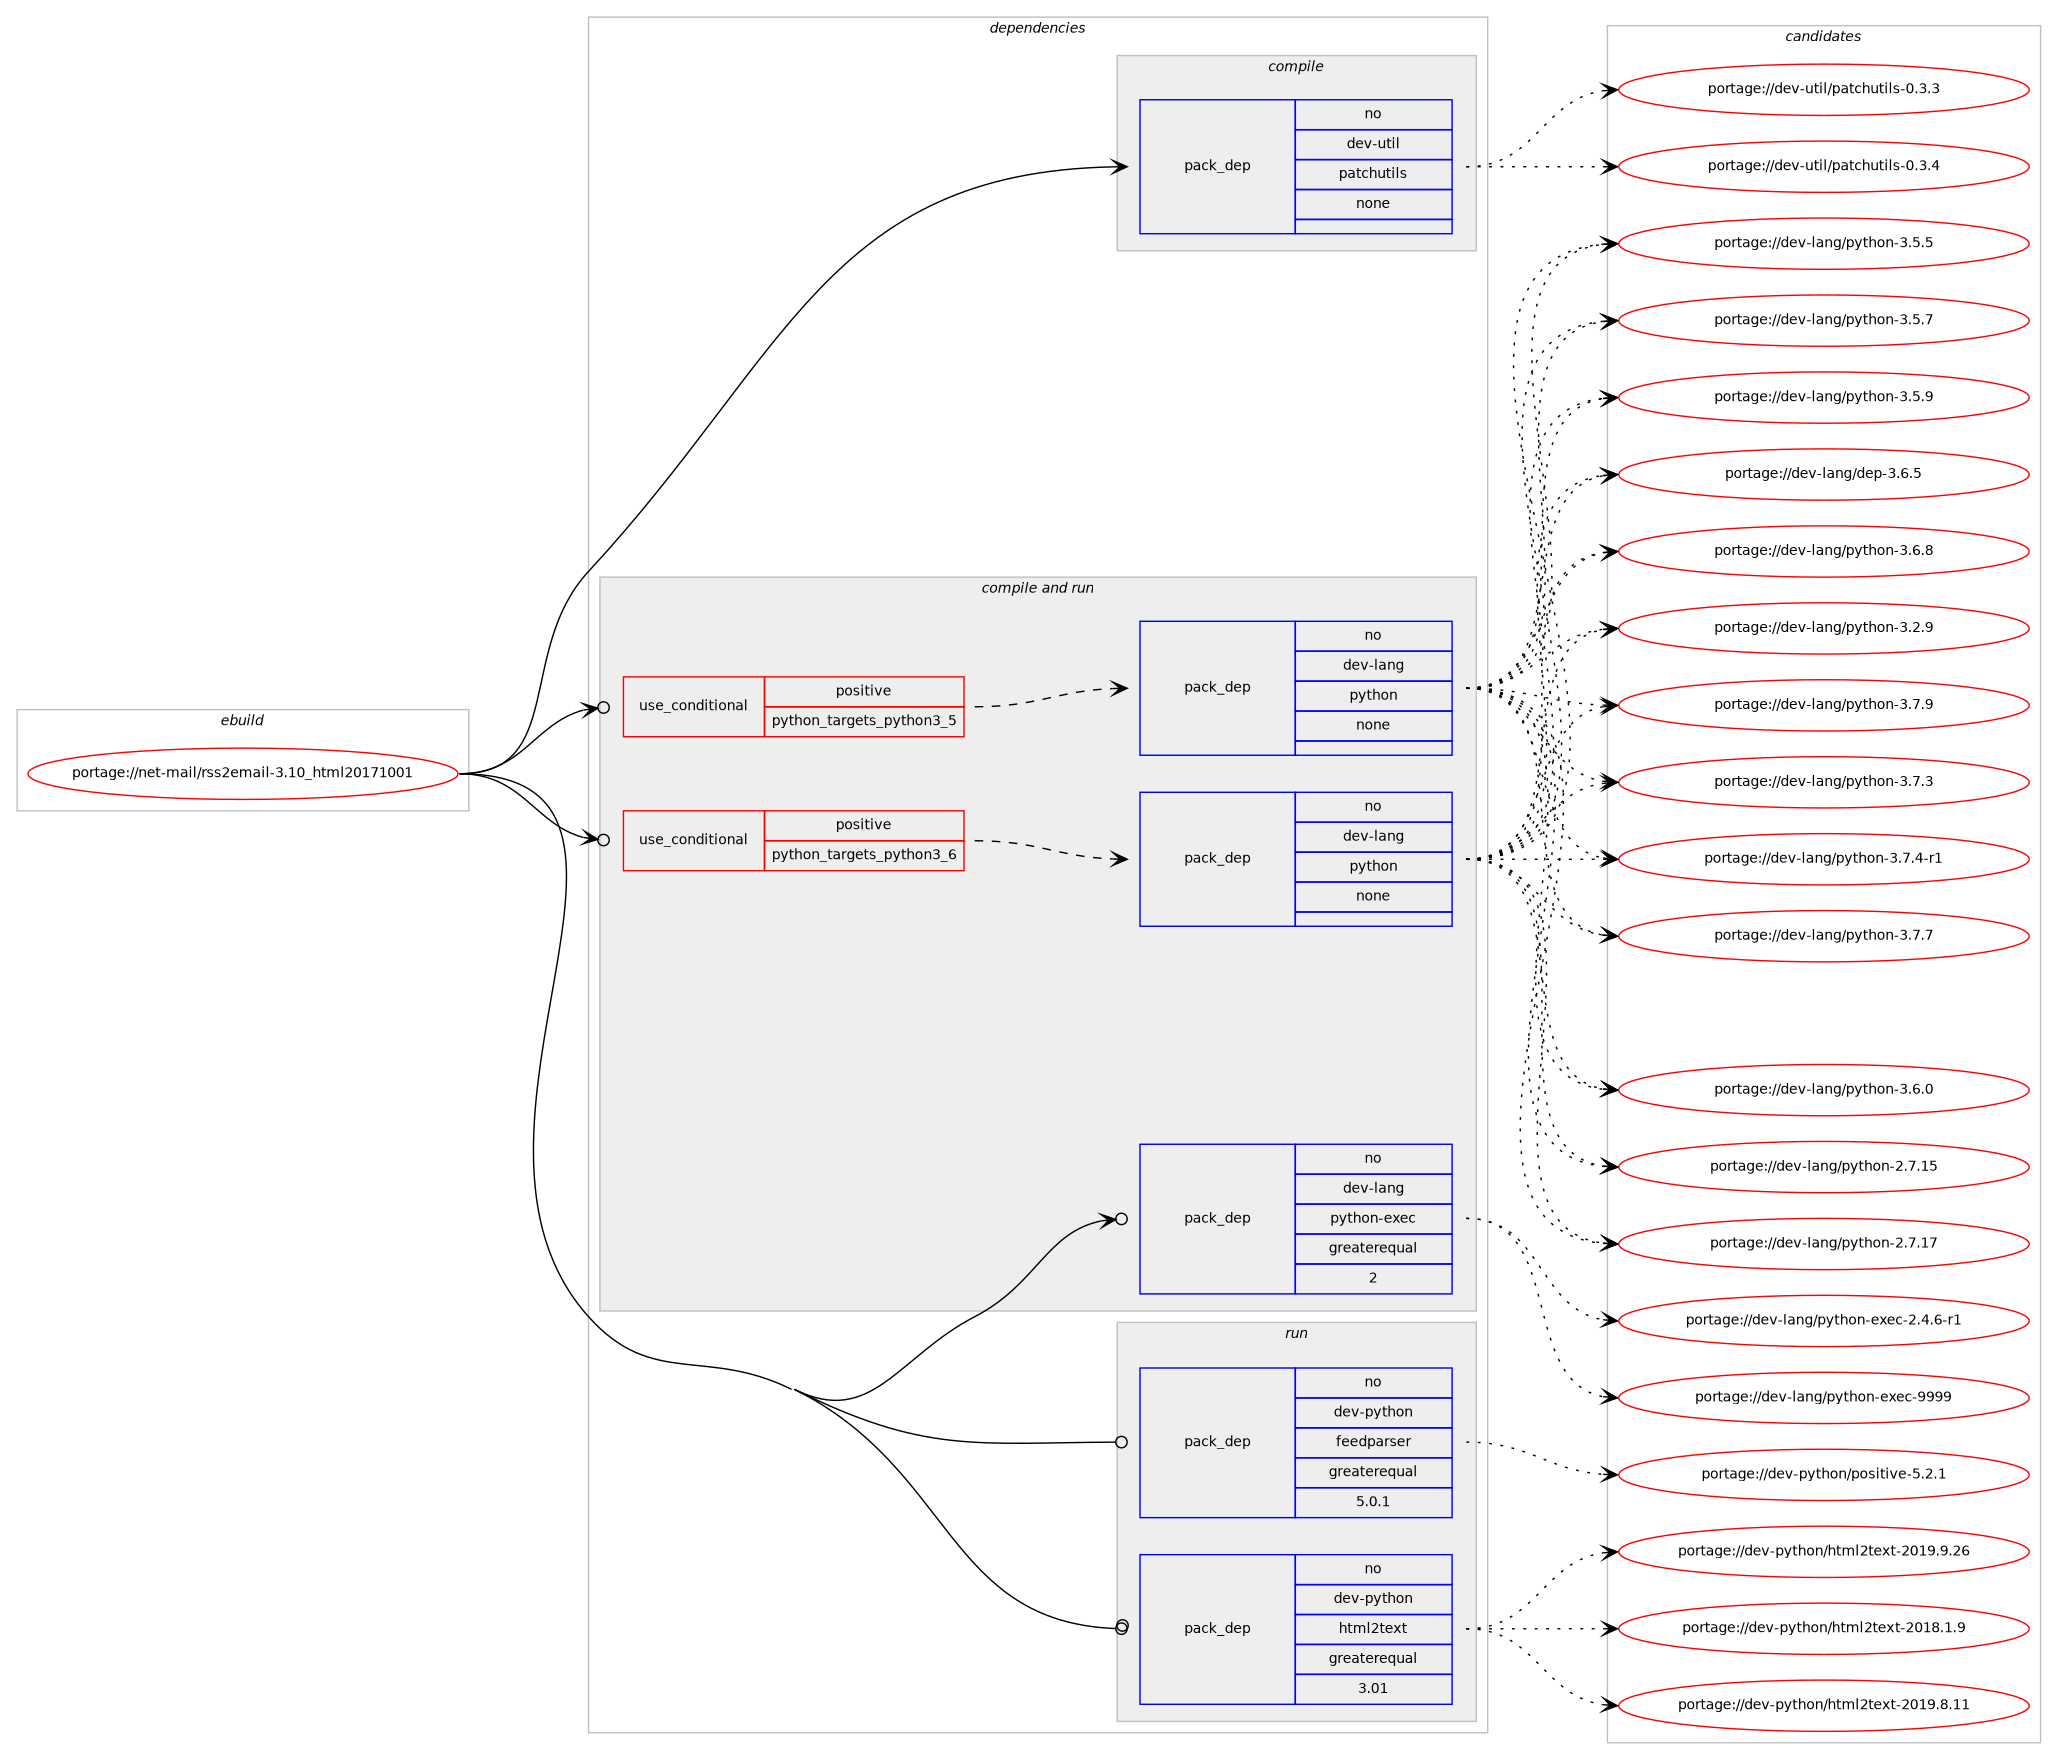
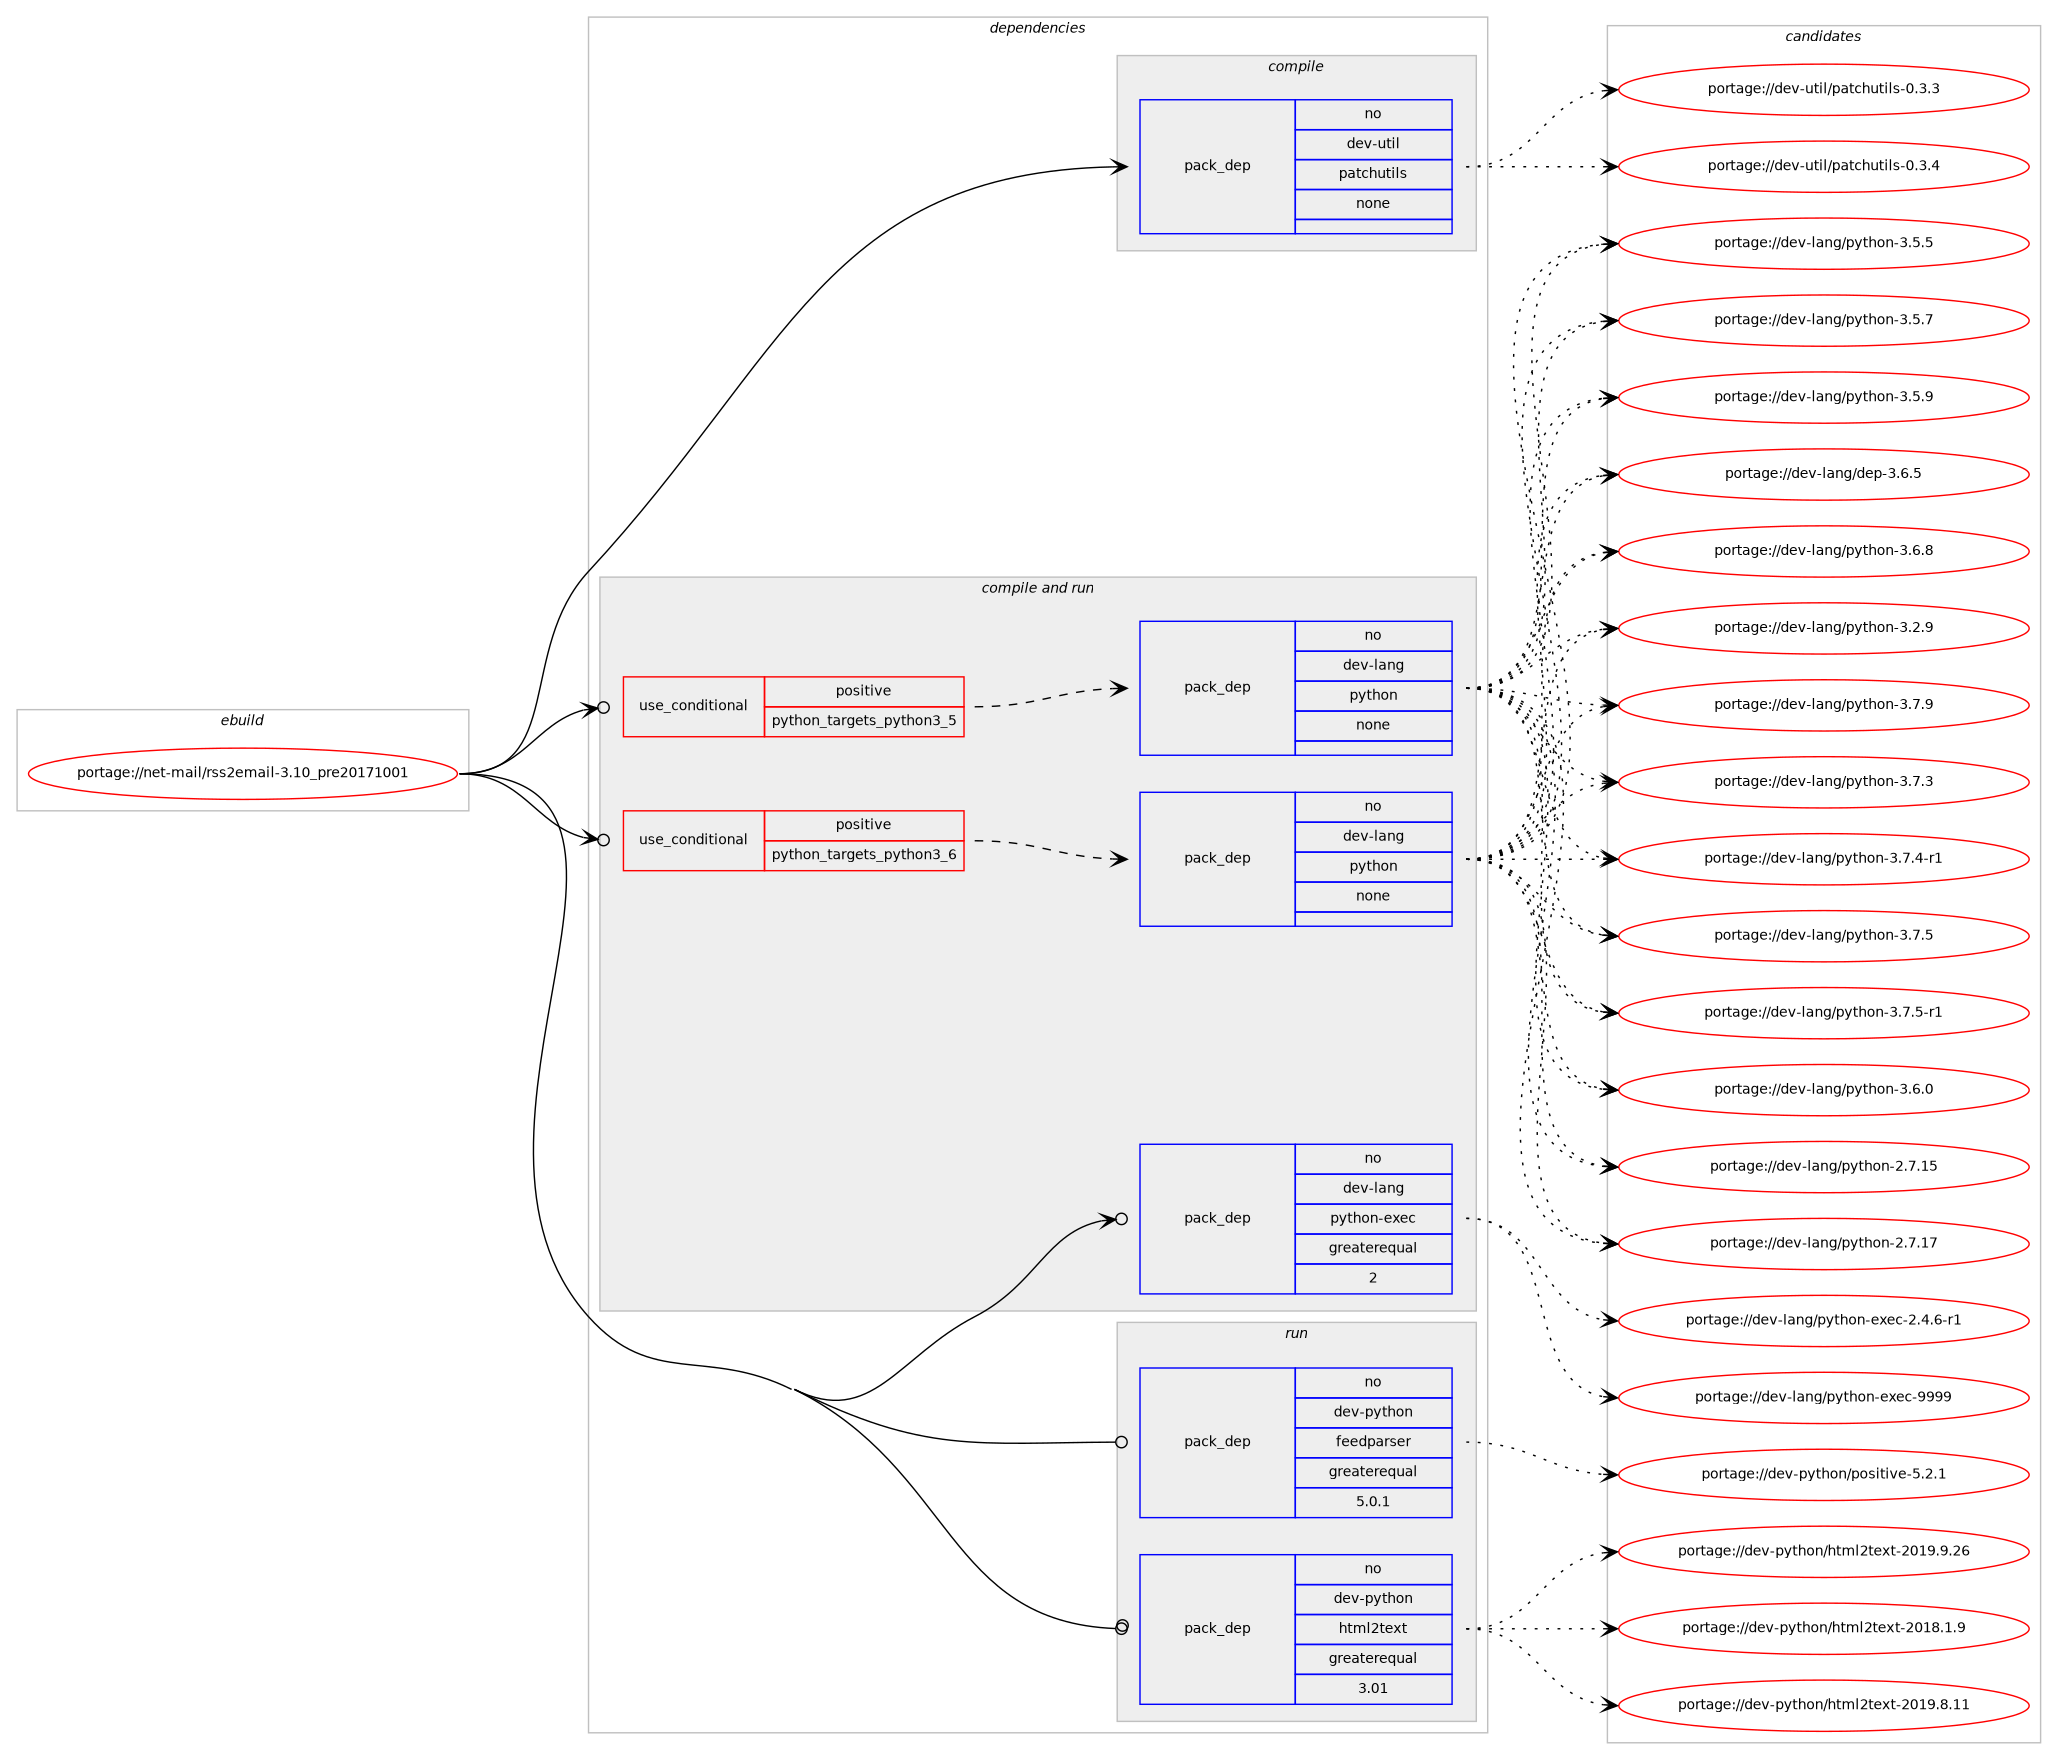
  digraph {
    compound=true
    concentrate=true
    fontname=Helvetica
    fontsize=10
    newrank=true
    rankdir=LR
    ranksep=1.5
    node [color=red fontname=Helvetica fontsize=10]
    edge [arrowhead=vee headport=w style=dotted tailport=e weight=100]
-   n1 [label="portage://net-mail/rss2email-3.10_html20171001" width=4]
+   n1 [label="portage://net-mail/rss2email-3.10_pre20171001" width=4]
    n2 [color=blue label=<<TABLE BORDER="0" CELLBORDER="1" CELLSPACING="0" CELLPADDING="4" WIDTH="220"><TR><TD ROWSPAN="6" CELLPADDING="30">pack_dep</TD></TR><TR><TD WIDTH="110">no</TD></TR><TR><TD>dev-util</TD></TR><TR><TD>patchutils</TD></TR><TR><TD>none</TD></TR><TR><TD></TD></TR></TABLE>> shape=none]
    n3 [color=blue label=<<TABLE BORDER="0" CELLBORDER="1" CELLSPACING="0" CELLPADDING="4" WIDTH="220"><TR><TD ROWSPAN="6" CELLPADDING="30">pack_dep</TD></TR><TR><TD WIDTH="110">no</TD></TR><TR><TD>dev-lang</TD></TR><TR><TD>python</TD></TR><TR><TD>none</TD></TR><TR><TD></TD></TR></TABLE>> shape=none]
    n4 [label=<<TABLE BORDER="0" CELLBORDER="1" CELLSPACING="0" CELLPADDING="4"><TR><TD ROWSPAN="3" CELLPADDING="10">use_conditional</TD></TR><TR><TD>positive</TD></TR><TR><TD>python_targets_python3_5</TD></TR></TABLE>> shape=none]
    n5 [color=blue label=<<TABLE BORDER="0" CELLBORDER="1" CELLSPACING="0" CELLPADDING="4" WIDTH="220"><TR><TD ROWSPAN="6" CELLPADDING="30">pack_dep</TD></TR><TR><TD WIDTH="110">no</TD></TR><TR><TD>dev-lang</TD></TR><TR><TD>python</TD></TR><TR><TD>none</TD></TR><TR><TD></TD></TR></TABLE>> shape=none]
    n6 [label=<<TABLE BORDER="0" CELLBORDER="1" CELLSPACING="0" CELLPADDING="4"><TR><TD ROWSPAN="3" CELLPADDING="10">use_conditional</TD></TR><TR><TD>positive</TD></TR><TR><TD>python_targets_python3_6</TD></TR></TABLE>> shape=none]
    n7 [color=blue label=<<TABLE BORDER="0" CELLBORDER="1" CELLSPACING="0" CELLPADDING="4" WIDTH="220"><TR><TD ROWSPAN="6" CELLPADDING="30">pack_dep</TD></TR><TR><TD WIDTH="110">no</TD></TR><TR><TD>dev-lang</TD></TR><TR><TD>python-exec</TD></TR><TR><TD>greaterequal</TD></TR><TR><TD>2</TD></TR></TABLE>> shape=none]
    n8 [color=blue label=<<TABLE BORDER="0" CELLBORDER="1" CELLSPACING="0" CELLPADDING="4" WIDTH="220"><TR><TD ROWSPAN="6" CELLPADDING="30">pack_dep</TD></TR><TR><TD WIDTH="110">no</TD></TR><TR><TD>dev-python</TD></TR><TR><TD>feedparser</TD></TR><TR><TD>greaterequal</TD></TR><TR><TD>5.0.1</TD></TR></TABLE>> shape=none]
    n9 [color=blue label=<<TABLE BORDER="0" CELLBORDER="1" CELLSPACING="0" CELLPADDING="4" WIDTH="220"><TR><TD ROWSPAN="6" CELLPADDING="30">pack_dep</TD></TR><TR><TD WIDTH="110">no</TD></TR><TR><TD>dev-python</TD></TR><TR><TD>html2text</TD></TR><TR><TD>greaterequal</TD></TR><TR><TD>3.01</TD></TR></TABLE>> shape=none]
    n10 [label="portage://dev-util/patchutils-0.3.3" width=4]
    n11 [label="portage://dev-util/patchutils-0.3.4" width=4]
    n12 [label="portage://dev-lang/python-2.7.15" width=4]
    n13 [label="portage://dev-lang/python-2.7.17" width=4]
    n14 [label="portage://dev-lang/python-3.5.5" width=4]
    n15 [label="portage://dev-lang/python-3.5.7" width=4]
    n16 [label="portage://dev-lang/python-3.5.9" width=4]
    n17 [label="portage://dev-lang/dep-3.6.5" width=4]
    n18 [label="portage://dev-lang/python-3.6.8" width=4]
    n19 [label="portage://dev-lang/python-3.2.9" width=4]
    n20 [label="portage://dev-lang/python-3.7.9" width=4]
    n21 [label="portage://dev-lang/python-3.7.3" width=4]
    n22 [label="portage://dev-lang/python-3.7.4-r1" width=4]
-   n23 [label="portage://dev-lang/python-3.7.7" width=4]
+   n23 [label="portage://dev-lang/python-3.7.5" width=4]
+   n24 [label="portage://dev-lang/python-3.7.5-r1" width=4]
    n25 [label="portage://dev-lang/python-3.6.0" width=4]
    n26 [label="portage://dev-lang/python-exec-2.4.6-r1" width=4]
    n27 [label="portage://dev-lang/python-exec-9999" width=4]
    n28 [label="portage://dev-python/positive-5.2.1" width=4]
    n29 [label="portage://dev-python/html2text-2018.1.9" width=4]
    n30 [label="portage://dev-python/html2text-2019.8.11" width=4]
    n31 [label="portage://dev-python/html2text-2019.9.26" width=4]
    subgraph cluster_1 {
      color=gray
      label=<<i>ebuild</i>>
      rank=same
      n1
    }
    subgraph cluster_2 {
      color=gray
      label=<<i>dependencies</i>>
      subgraph cluster_3 {
        color=gray
        fillcolor="#eeeeee"
        label=<<i>compile</i>>
        style=filled
        subgraph sub_4 {
          color=gray
          fillcolor="#eeeeee"
          label=<<i>compile</i>>
          style=filled
          n2
        }
      }
      subgraph cluster_5 {
        color=gray
        fillcolor="#eeeeee"
        label=<<i>compile and run</i>>
        style=filled
        subgraph sub_6 {
          color=gray
          fillcolor="#eeeeee"
          label=<<i>compile and run</i>>
          style=filled
          n4
          subgraph sub_7 {
            color=gray
            fillcolor="#eeeeee"
            label=<<i>compile and run</i>>
            style=filled
            n3
          }
        }
        subgraph sub_8 {
          color=gray
          fillcolor="#eeeeee"
          label=<<i>compile and run</i>>
          style=filled
          n6
          subgraph sub_9 {
            color=gray
            fillcolor="#eeeeee"
            label=<<i>compile and run</i>>
            style=filled
            n5
          }
        }
        subgraph sub_10 {
          color=gray
          fillcolor="#eeeeee"
          label=<<i>compile and run</i>>
          style=filled
          n7
        }
      }
      subgraph cluster_11 {
        color=gray
        fillcolor="#eeeeee"
        label=<<i>run</i>>
        style=filled
        subgraph sub_12 {
          color=gray
          fillcolor="#eeeeee"
          label=<<i>run</i>>
          style=filled
          n8
        }
        subgraph sub_13 {
          color=gray
          fillcolor="#eeeeee"
          label=<<i>run</i>>
          style=filled
          n9
        }
      }
    }
    subgraph cluster_14 {
      color=gray
      label=<<i>candidates</i>>
      rank=same
      subgraph sub_15 {
        color=black
        label=<<i>candidates</i>>
        nodesep=1
        rank=same
        n10
        n11
      }
      subgraph sub_16 {
        color=black
        label=<<i>candidates</i>>
        nodesep=1
        rank=same
        n12
        n13
        n14
        n15
        n16
        n17
        n18
        n19
        n20
        n21
        n22
        n23
+       n24
        n25
      }
      subgraph sub_17 {
        color=black
        label=<<i>candidates</i>>
        nodesep=1
        rank=same
        n12
        n13
        n14
        n15
        n16
        n17
        n18
        n19
        n20
        n21
        n22
        n23
+       n24
        n25
      }
      subgraph sub_18 {
        color=black
        label=<<i>candidates</i>>
        nodesep=1
        rank=same
        n26
        n27
      }
      subgraph sub_19 {
        color=black
        label=<<i>candidates</i>>
        nodesep=1
        rank=same
        n28
      }
      subgraph sub_20 {
        color=black
        label=<<i>candidates</i>>
        nodesep=1
        rank=same
        n29
        n30
        n31
      }
    }
    n1 -> n2 [style=solid weight=20]
    n1 -> n4 [arrowhead=odotvee style=solid weight=20]
    n1 -> n6 [arrowhead=odotvee style=solid weight=20]
    n1 -> n7 [arrowhead=odotvee style=solid weight=20]
    n1 -> n8 [arrowhead=odot style=solid weight=20]
    n1 -> n9 [arrowhead=odot style=solid weight=20]
    n2 -> n10
    n2 -> n11
    n3 -> n12
    n3 -> n13
    n3 -> n14
    n3 -> n15
    n3 -> n16
    n3 -> n17
    n3 -> n18
    n3 -> n19
    n3 -> n20
    n3 -> n21
    n3 -> n22
    n3 -> n23
+   n3 -> n24
    n3 -> n25
    n4 -> n3 [style=dashed weight=20]
    n5 -> n12
    n5 -> n13
    n5 -> n14
    n5 -> n15
    n5 -> n16
    n5 -> n17
    n5 -> n18
    n5 -> n19
    n5 -> n20
    n5 -> n21
    n5 -> n22
    n5 -> n23
+   n5 -> n24
    n5 -> n25
    n6 -> n5 [style=dashed weight=20]
    n7 -> n26
    n7 -> n27
    n8 -> n28
    n9 -> n29
    n9 -> n30
    n9 -> n31
  }
